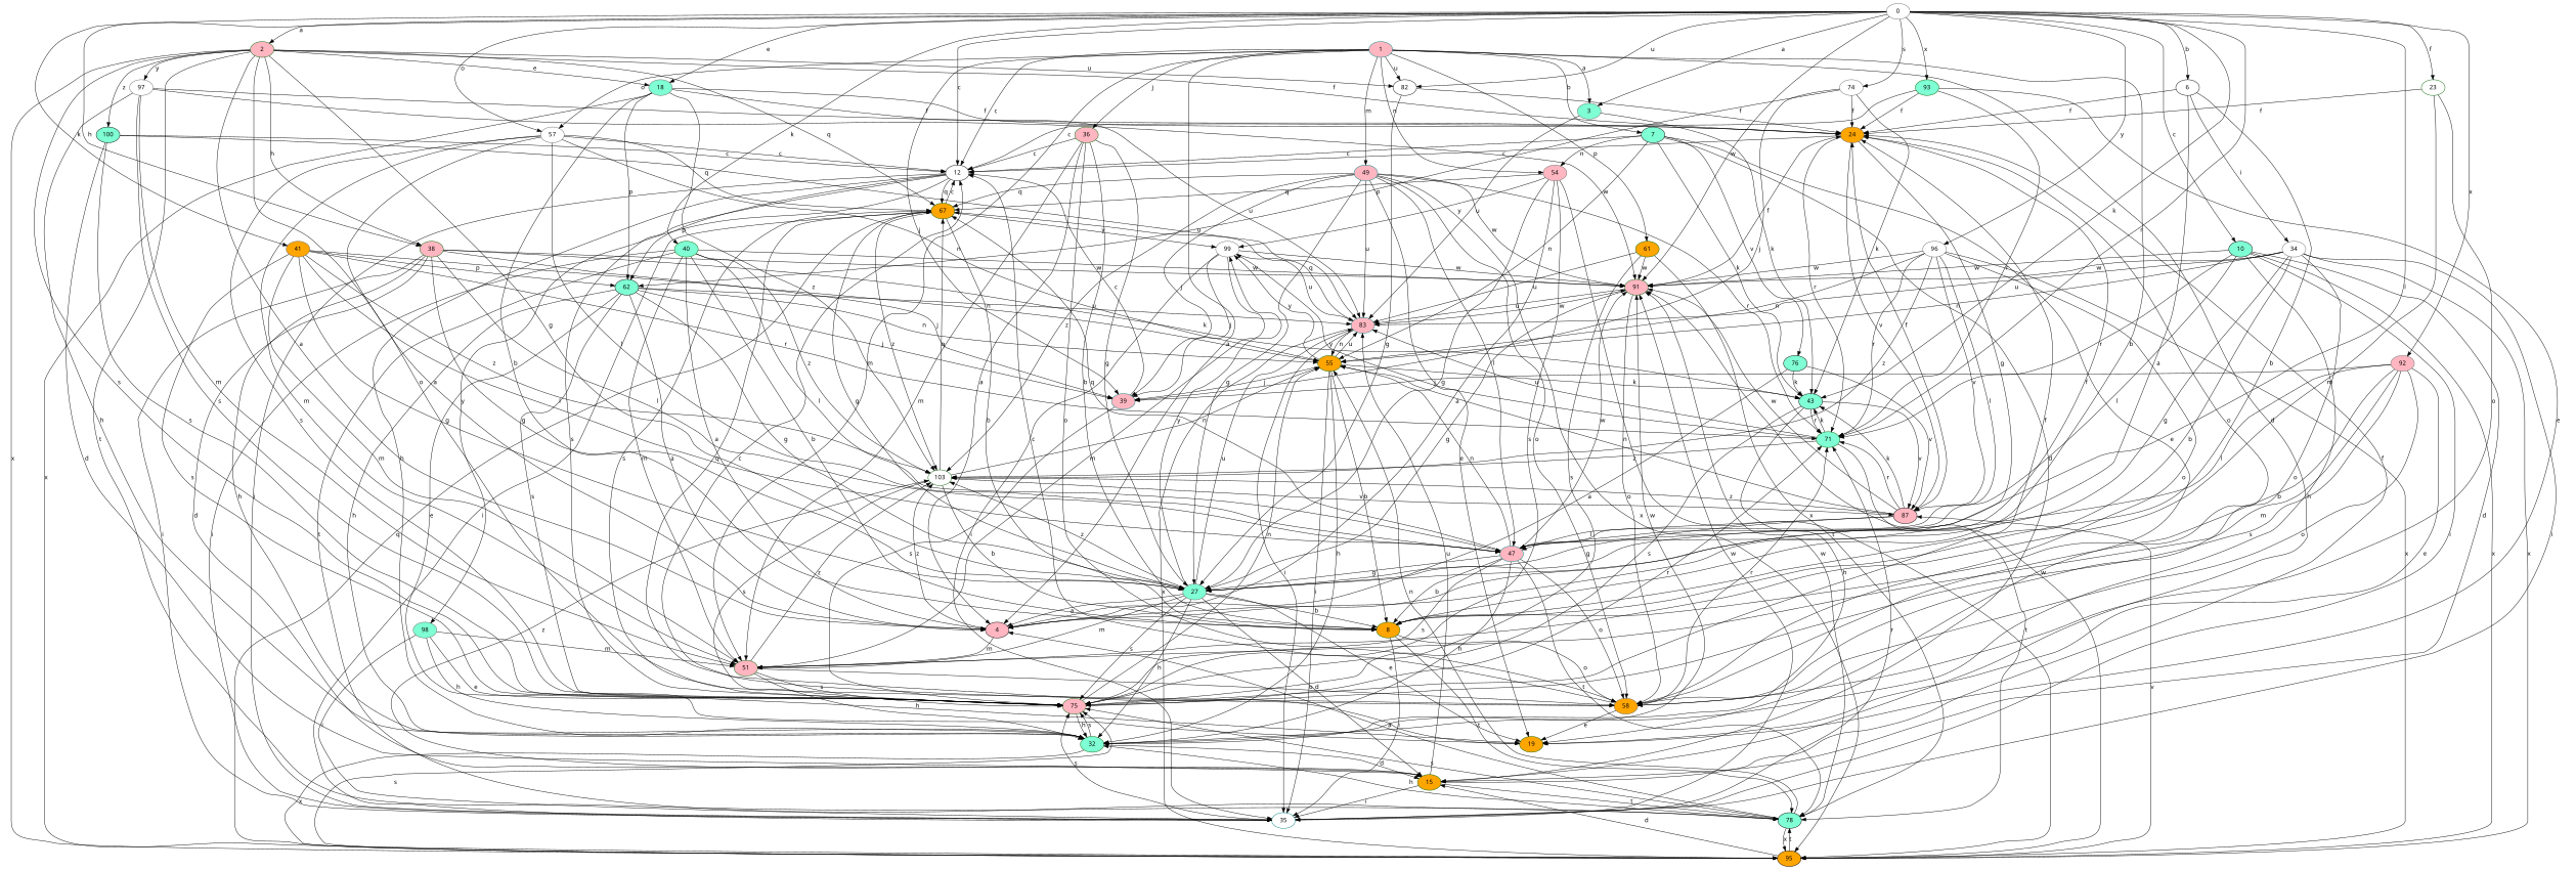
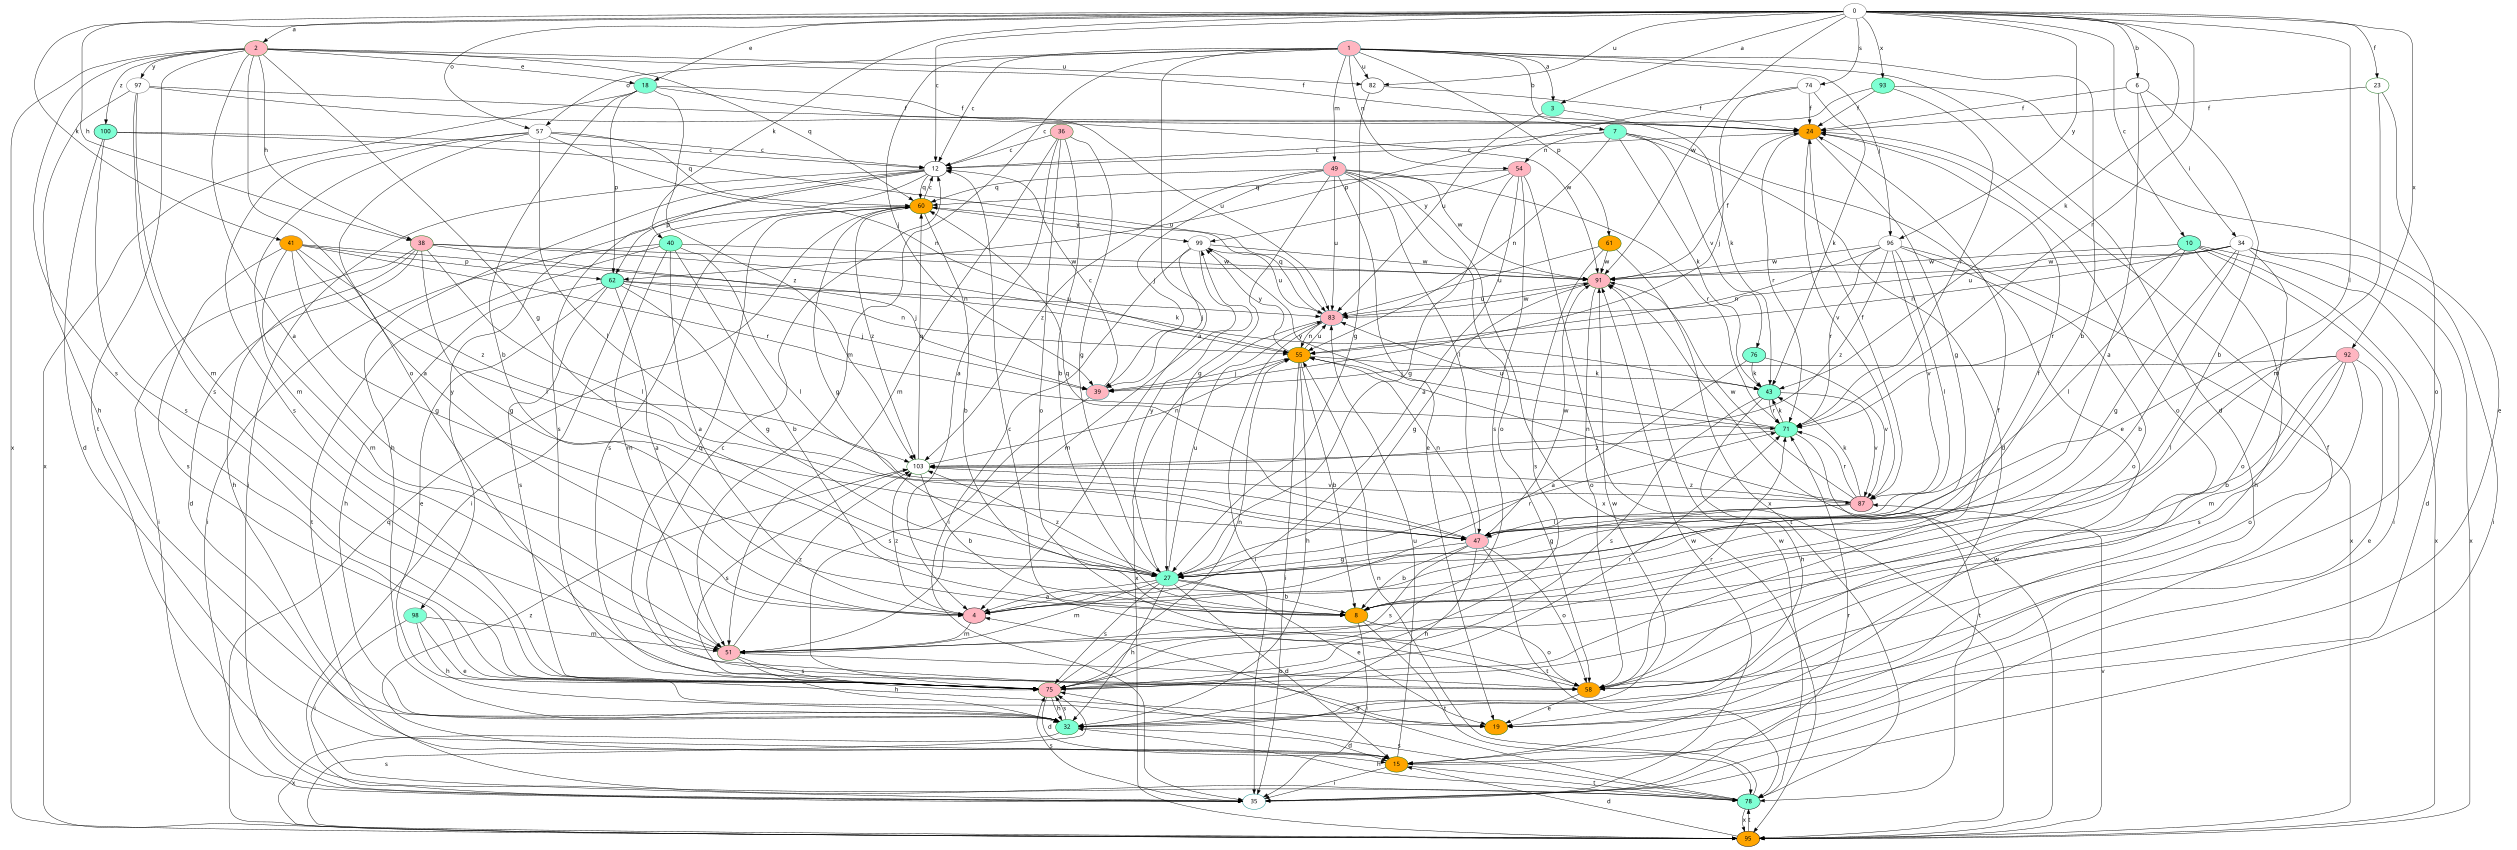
  strict digraph {
    fontname="Noto Sans"
    node [color=darkgreen fillcolor=lightpink fontname="Noto Sans" style=filled]
    edge [fontname="Noto Sans"]
    0 [color=gray40 fillcolor=white]
    2
    3 [color=gray40 fillcolor=aquamarine]
    6 [color=black fillcolor=white]
    10 [color=black fillcolor=aquamarine]
    12 [color=black fillcolor=white]
    18 [color=gray40 fillcolor=aquamarine]
    23 [fillcolor=white]
    n9 [label=38]
    40 [fillcolor=aquamarine]
    41 [color=gray40 fillcolor=orange]
    43 [color=black fillcolor=aquamarine]
    47 [color=teal]
    57 [color=gray40 fillcolor=white]
    71 [fillcolor=aquamarine]
    74 [color=gray40 fillcolor=white]
    82 [color=black fillcolor=white]
    91
    92 [color=gray40]
    93 [fillcolor=aquamarine]
    96 [color=gray40 fillcolor=white]
    4 [color=black]
    24 [color=gray40 fillcolor=orange]
    27 [color=gray40 fillcolor=aquamarine]
    58 [color=gray40 fillcolor=orange]
-   67 [fillcolor=orange]
+   67 [fillcolor=orange label=60]
    75
    78 [color=black fillcolor=aquamarine]
    95 [color=black fillcolor=orange]
    97 [color=gray40 fillcolor=white]
    100 [color=black fillcolor=aquamarine]
    83 [color=teal]
    8 [fillcolor=orange]
    34 [color=gray40 fillcolor=white]
    15 [fillcolor=orange]
    35 [color=teal fillcolor=white]
    32 [fillcolor=aquamarine]
    62 [color=black fillcolor=aquamarine]
    98 [color=gray40 fillcolor=aquamarine]
    103 [fillcolor=white]
    51
    39 [color=teal]
    55 [fillcolor=orange]
    87 [color=black]
    99 [color=gray40 fillcolor=white]
    19 [fillcolor=orange]
    1 [color=teal]
-   7 [color=black fillcolor=aquamarine]
+   7 [color=gray40 fillcolor=aquamarine]
    36
    49 [color=teal]
    54 [color=gray40]
    61 [fillcolor=orange]
    n53 [color=black fillcolor=aquamarine label=76]
    0 -> 2 [label=a]
    0 -> 3 [label=a]
    0 -> 6 [label=b]
    0 -> 10 [label=c]
    0 -> 12 [label=c]
    0 -> 18 [label=e]
    0 -> 23 [label=f]
    0 -> n9 [label=h]
    0 -> 40 [label=k]
    0 -> 41 [label=k]
    0 -> 43 [label=k]
    0 -> 47 [label=l]
    0 -> 57 [label=o]
    0 -> 71 [label=r]
    0 -> 74 [label=s]
    0 -> 82 [label=u]
    0 -> 91 [label=w]
    0 -> 92 [label=x]
    0 -> 93 [label=x]
    0 -> 96 [label=y]
    2 -> 18 [label=e]
    2 -> n9 [label=h]
    2 -> 82 [label=u]
    2 -> 4 [label=a]
    2 -> 24 [label=f]
    2 -> 27 [label=g]
    2 -> 58 [label=o]
    2 -> 67 [label=q]
    2 -> 75 [label=s]
    2 -> 78 [label=t]
    2 -> 95 [label=x]
    2 -> 97 [label=y]
    2 -> 100 [label=z]
    3 -> 43 [label=k]
    3 -> 83 [label=u]
    6 -> 4 [label=a]
    6 -> 24 [label=f]
    6 -> 8 [label=b]
    6 -> 34 [label=i]
    10 -> 47 [label=l]
    10 -> 71 [label=r]
    10 -> 91 [label=w]
    10 -> 95 [label=x]
    10 -> 15 [label=d]
    10 -> 35 [label=i]
    10 -> 32 [label=h]
    12 -> 67 [label=q]
    12 -> 75 [label=s]
    12 -> 35 [label=i]
    12 -> 32 [label=h]
    12 -> 62 [label=p]
    12 -> 98 [label=y]
    18 -> 24 [label=f]
    18 -> 95 [label=x]
    18 -> 83 [label=u]
    18 -> 8 [label=b]
    18 -> 62 [label=p]
    18 -> 103 [label=z]
    23 -> 24 [label=f]
    23 -> 58 [label=o]
    23 -> 51 [label=m]
    n9 -> 43 [label=k]
    n9 -> 47 [label=l]
    n9 -> 91 [label=w]
    n9 -> 27 [label=g]
    n9 -> 15 [label=d]
    n9 -> 35 [label=i]
    n9 -> 32 [label=h]
    n9 -> 39 [label=j]
    40 -> 47 [label=l]
    40 -> 91 [label=w]
    40 -> 4 [label=a]
    40 -> 78 [label=t]
    40 -> 8 [label=b]
    40 -> 35 [label=i]
-   40 -> 103 [label=z]
    40 -> 51 [label=m]
    41 -> 47 [label=l]
    41 -> 71 [label=r]
    41 -> 27 [label=g]
    41 -> 75 [label=s]
    41 -> 62 [label=p]
    41 -> 103 [label=z]
    41 -> 51 [label=m]
    41 -> 55 [label=n]
    43 -> 71 [label=r]
    43 -> 75 [label=s]
    43 -> 32 [label=h]
    43 -> 87 [label=v]
    47 -> 91 [label=w]
    47 -> 27 [label=g]
    47 -> 58 [label=o]
    47 -> 67 [label=q]
    47 -> 75 [label=s]
    47 -> 78 [label=t]
    47 -> 8 [label=b]
    47 -> 32 [label=h]
    47 -> 55 [label=n]
    57 -> 12 [label=c]
    57 -> 47 [label=l]
    57 -> 4 [label=a]
    57 -> 67 [label=q]
    57 -> 75 [label=s]
    57 -> 51 [label=m]
    57 -> 55 [label=n]
    71 -> 43 [label=k]
    71 -> 78 [label=t]
    71 -> 83 [label=u]
    71 -> 103 [label=z]
    71 -> 99 [label=y]
    74 -> 43 [label=k]
    74 -> 24 [label=f]
    74 -> 62 [label=p]
    74 -> 39 [label=j]
    82 -> 24 [label=f]
    82 -> 27 [label=g]
    91 -> 24 [label=f]
    91 -> 27 [label=g]
    91 -> 58 [label=o]
    91 -> 83 [label=u]
    92 -> 47 [label=l]
    92 -> 58 [label=o]
    92 -> 75 [label=s]
    92 -> 8 [label=b]
    92 -> 51 [label=m]
    92 -> 39 [label=j]
    92 -> 19 [label=e]
    93 -> 12 [label=c]
    93 -> 71 [label=r]
    93 -> 24 [label=f]
    93 -> 19 [label=e]
    96 -> 47 [label=l]
    96 -> 71 [label=r]
    96 -> 91 [label=w]
    96 -> 58 [label=o]
    96 -> 95 [label=x]
    96 -> 103 [label=z]
    96 -> 55 [label=n]
    96 -> 87 [label=v]
    4 -> 24 [label=f]
    4 -> 103 [label=z]
    4 -> 51 [label=m]
    24 -> 12 [label=c]
    24 -> 71 [label=r]
    24 -> 27 [label=g]
    24 -> 58 [label=o]
    24 -> 87 [label=v]
+   27 -> 71 [label=r]
    27 -> 4 [label=a]
    27 -> 75 [label=s]
    27 -> 83 [label=u]
    27 -> 8 [label=b]
    27 -> 15 [label=d]
    27 -> 32 [label=h]
    27 -> 103 [label=z]
    27 -> 51 [label=m]
    27 -> 99 [label=y]
    27 -> 19 [label=e]
    58 -> 12 [label=c]
    58 -> 71 [label=r]
    58 -> 67 [label=q]
    58 -> 19 [label=e]
    67 -> 12 [label=c]
    67 -> 27 [label=g]
    67 -> 75 [label=s]
    67 -> 8 [label=b]
    67 -> 35 [label=i]
    67 -> 103 [label=z]
    67 -> 99 [label=y]
    75 -> 71 [label=r]
    75 -> 24 [label=f]
+   75 -> 15 [label=d]
    75 -> 32 [label=h]
    75 -> 55 [label=n]
    78 -> 91 [label=w]
    78 -> 4 [label=a]
    78 -> 75 [label=s]
    78 -> 95 [label=x]
    78 -> 32 [label=h]
    78 -> 55 [label=n]
    95 -> 91 [label=w]
    95 -> 67 [label=q]
    95 -> 75 [label=s]
    95 -> 78 [label=t]
    95 -> 15 [label=d]
    95 -> 87 [label=v]
    97 -> 91 [label=w]
    97 -> 24 [label=f]
    97 -> 75 [label=s]
    97 -> 32 [label=h]
    97 -> 51 [label=m]
    100 -> 12 [label=c]
    100 -> 75 [label=s]
    100 -> 83 [label=u]
    100 -> 15 [label=d]
    83 -> 91 [label=w]
    83 -> 67 [label=q]
    83 -> 95 [label=x]
    83 -> 35 [label=i]
    83 -> 55 [label=n]
    8 -> 58 [label=o]
    8 -> 78 [label=t]
    8 -> 35 [label=i]
    34 -> 91 [label=w]
    34 -> 27 [label=g]
    34 -> 58 [label=o]
    34 -> 95 [label=x]
    34 -> 83 [label=u]
    34 -> 8 [label=b]
    34 -> 35 [label=i]
    34 -> 55 [label=n]
    15 -> 24 [label=f]
    15 -> 78 [label=t]
    15 -> 83 [label=u]
    15 -> 35 [label=i]
    15 -> 103 [label=z]
    35 -> 71 [label=r]
    35 -> 91 [label=w]
    35 -> 75 [label=s]
    32 -> 91 [label=w]
    32 -> 75 [label=s]
    32 -> 95 [label=x]
    32 -> 15 [label=d]
    62 -> 4 [label=a]
    62 -> 27 [label=g]
    62 -> 75 [label=s]
    62 -> 83 [label=u]
    62 -> 32 [label=h]
    62 -> 39 [label=j]
    62 -> 55 [label=n]
    62 -> 19 [label=e]
    98 -> 35 [label=i]
    98 -> 32 [label=h]
    98 -> 51 [label=m]
    98 -> 19 [label=e]
    103 -> 67 [label=q]
    103 -> 75 [label=s]
    103 -> 8 [label=b]
    103 -> 55 [label=n]
    103 -> 87 [label=v]
    51 -> 58 [label=o]
    51 -> 75 [label=s]
    51 -> 32 [label=h]
    51 -> 103 [label=z]
    39 -> 12 [label=c]
    39 -> 75 [label=s]
    55 -> 43 [label=k]
    55 -> 83 [label=u]
    55 -> 8 [label=b]
    55 -> 35 [label=i]
    55 -> 32 [label=h]
    55 -> 39 [label=j]
    55 -> 99 [label=y]
    87 -> 43 [label=k]
    87 -> 47 [label=l]
    87 -> 71 [label=r]
    87 -> 91 [label=w]
    87 -> 24 [label=f]
    87 -> 27 [label=g]
    87 -> 103 [label=z]
    87 -> 55 [label=n]
    99 -> 91 [label=w]
    99 -> 83 [label=u]
    99 -> 35 [label=i]
    99 -> 51 [label=m]
    99 -> 39 [label=j]
    19 -> 12 [label=c]
    1 -> 3 [label=a]
    1 -> 12 [label=c]
    1 -> 57 [label=o]
    1 -> 82 [label=u]
    1 -> 4 [label=a]
    1 -> 8 [label=b]
    1 -> 15 [label=d]
    1 -> 51 [label=m]
    1 -> 39 [label=j]
    1 -> 7 [label=b]
-   1 -> 36 [label=j]
+   1 -> 96 [label=j]
    1 -> 49 [label=m]
    1 -> 54 [label=n]
    1 -> 61 [label=p]
    7 -> 12 [label=c]
    7 -> 43 [label=k]
    7 -> 15 [label=d]
    7 -> 55 [label=n]
    7 -> 19 [label=e]
    7 -> 54 [label=n]
    7 -> n53 [label=v]
    36 -> 12 [label=c]
    36 -> 4 [label=a]
    36 -> 27 [label=g]
    36 -> 58 [label=o]
    36 -> 8 [label=b]
    36 -> 51 [label=m]
    49 -> 47 [label=l]
    49 -> 71 [label=r]
    49 -> 91 [label=w]
    49 -> 27 [label=g]
    49 -> 58 [label=o]
    49 -> 67 [label=q]
    49 -> 95 [label=x]
    49 -> 83 [label=u]
    49 -> 103 [label=z]
    49 -> 39 [label=j]
    49 -> 19 [label=e]
    54 -> 4 [label=a]
    54 -> 27 [label=g]
    54 -> 67 [label=q]
    54 -> 75 [label=s]
    54 -> 95 [label=x]
    54 -> 99 [label=y]
    61 -> 91 [label=w]
    61 -> 75 [label=s]
    61 -> 78 [label=t]
    61 -> 83 [label=u]
    n53 -> 43 [label=k]
    n53 -> 4 [label=a]
    n53 -> 87 [label=v]
  }
